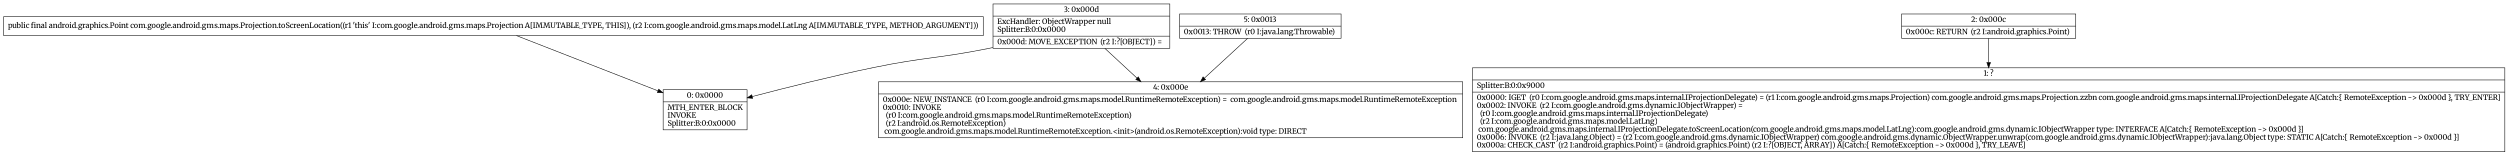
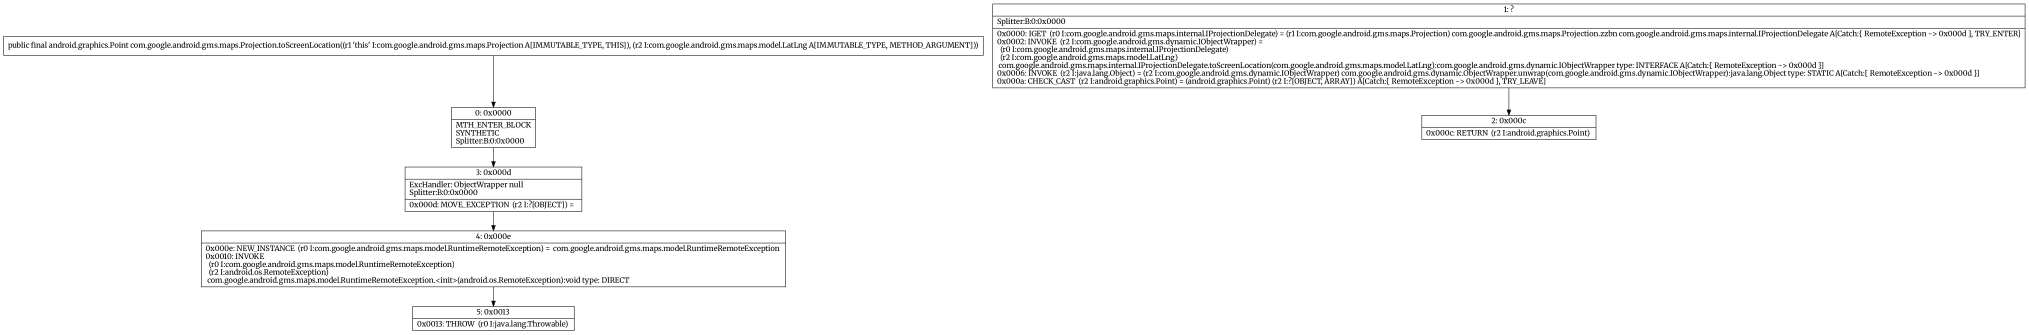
  digraph {
    fontname=Merriweather
    node [fontname=Merriweather shape=record]
    edge [fontname=Merriweather]
-   n1 [label="{0\:\ 0x0000|MTH_ENTER_BLOCK\lINVOKE\lSplitter:B:0:0x0000\l}"]
+   n1 [label="{0\:\ 0x0000|MTH_ENTER_BLOCK\lSYNTHETIC\lSplitter:B:0:0x0000\l}"]
    n2 [label="{3\:\ 0x000d|ExcHandler: ObjectWrapper null\lSplitter:B:0:0x0000\l|0x000d: MOVE_EXCEPTION  (r2 I:?[OBJECT]) =  \l}"]
-   n3 [label="{1\:\ ?|Splitter:B:0:0x9000\l|0x0000: IGET  (r0 I:com.google.android.gms.maps.internal.IProjectionDelegate) = (r1 I:com.google.android.gms.maps.Projection) com.google.android.gms.maps.Projection.zzbn com.google.android.gms.maps.internal.IProjectionDelegate A[Catch:\{ RemoteException \-\> 0x000d \}, TRY_ENTER]\l0x0002: INVOKE  (r2 I:com.google.android.gms.dynamic.IObjectWrapper) = \l  (r0 I:com.google.android.gms.maps.internal.IProjectionDelegate)\l  (r2 I:com.google.android.gms.maps.model.LatLng)\l com.google.android.gms.maps.internal.IProjectionDelegate.toScreenLocation(com.google.android.gms.maps.model.LatLng):com.google.android.gms.dynamic.IObjectWrapper type: INTERFACE A[Catch:\{ RemoteException \-\> 0x000d \}]\l0x0006: INVOKE  (r2 I:java.lang.Object) = (r2 I:com.google.android.gms.dynamic.IObjectWrapper) com.google.android.gms.dynamic.ObjectWrapper.unwrap(com.google.android.gms.dynamic.IObjectWrapper):java.lang.Object type: STATIC A[Catch:\{ RemoteException \-\> 0x000d \}]\l0x000a: CHECK_CAST  (r2 I:android.graphics.Point) = (android.graphics.Point) (r2 I:?[OBJECT, ARRAY]) A[Catch:\{ RemoteException \-\> 0x000d \}, TRY_LEAVE]\l}"]
+   n3 [label="{1\:\ ?|Splitter:B:0:0x0000\l|0x0000: IGET  (r0 I:com.google.android.gms.maps.internal.IProjectionDelegate) = (r1 I:com.google.android.gms.maps.Projection) com.google.android.gms.maps.Projection.zzbn com.google.android.gms.maps.internal.IProjectionDelegate A[Catch:\{ RemoteException \-\> 0x000d \}, TRY_ENTER]\l0x0002: INVOKE  (r2 I:com.google.android.gms.dynamic.IObjectWrapper) = \l  (r0 I:com.google.android.gms.maps.internal.IProjectionDelegate)\l  (r2 I:com.google.android.gms.maps.model.LatLng)\l com.google.android.gms.maps.internal.IProjectionDelegate.toScreenLocation(com.google.android.gms.maps.model.LatLng):com.google.android.gms.dynamic.IObjectWrapper type: INTERFACE A[Catch:\{ RemoteException \-\> 0x000d \}]\l0x0006: INVOKE  (r2 I:java.lang.Object) = (r2 I:com.google.android.gms.dynamic.IObjectWrapper) com.google.android.gms.dynamic.ObjectWrapper.unwrap(com.google.android.gms.dynamic.IObjectWrapper):java.lang.Object type: STATIC A[Catch:\{ RemoteException \-\> 0x000d \}]\l0x000a: CHECK_CAST  (r2 I:android.graphics.Point) = (android.graphics.Point) (r2 I:?[OBJECT, ARRAY]) A[Catch:\{ RemoteException \-\> 0x000d \}, TRY_LEAVE]\l}"]
    n4 [label="{2\:\ 0x000c|0x000c: RETURN  (r2 I:android.graphics.Point) \l}"]
    n5 [label="{4\:\ 0x000e|0x000e: NEW_INSTANCE  (r0 I:com.google.android.gms.maps.model.RuntimeRemoteException) =  com.google.android.gms.maps.model.RuntimeRemoteException \l0x0010: INVOKE  \l  (r0 I:com.google.android.gms.maps.model.RuntimeRemoteException)\l  (r2 I:android.os.RemoteException)\l com.google.android.gms.maps.model.RuntimeRemoteException.\<init\>(android.os.RemoteException):void type: DIRECT \l}"]
    n6 [label="{5\:\ 0x0013|0x0013: THROW  (r0 I:java.lang.Throwable) \l}"]
    n7 [label="{public final android.graphics.Point com.google.android.gms.maps.Projection.toScreenLocation((r1 'this' I:com.google.android.gms.maps.Projection A[IMMUTABLE_TYPE, THIS]), (r2 I:com.google.android.gms.maps.model.LatLng A[IMMUTABLE_TYPE, METHOD_ARGUMENT])) }"]
-   n2 -> n1
+   n1 -> n2
    n2 -> n5
-   n4 -> n3
-   n6 -> n5
+   n3 -> n4
+   n5 -> n6
    n7 -> n1
  }
